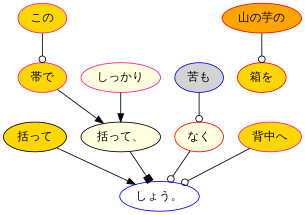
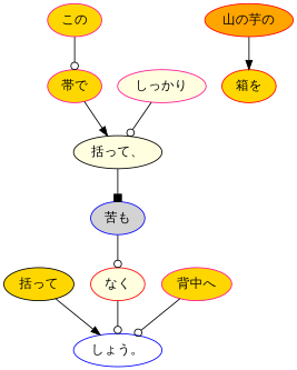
  digraph {
    fontname="Roboto Mono"
    node [color=deeppink fillcolor=gold fontname="Roboto Mono" style=filled]
    edge [arrowhead=odot fontname="Roboto Mono"]
    n1 [color=black label="括って"]
    n2 [color=blue fillcolor=white label="しょう。"]
    n3 [color=red fillcolor=orange label="山の芋の"]
    n4 [color=red label="箱を"]
    n5 [color=black fillcolor=lightyellow label="括って、"]
    n6 [label="この"]
    n7 [label="帯で"]
    n8 [fillcolor=lightyellow label="しっかり"]
    n9 [color=blue fillcolor=lightgrey label="苦も"]
    n10 [color=red fillcolor=lightyellow label="なく"]
    n11 [label="背中へ"]
    n1 -> n2 [arrowhead=normal]
-   n3 -> n4
-   n5 -> n2 [arrowhead=box]
+   n3 -> n4 [arrowhead=normal]
+   n5 -> n9 [arrowhead=box]
    n6 -> n7
    n7 -> n5 [arrowhead=normal]
-   n8 -> n5 [arrowhead=normal]
+   n8 -> n5
    n9 -> n10
    n10 -> n2
    n11 -> n2
  }
